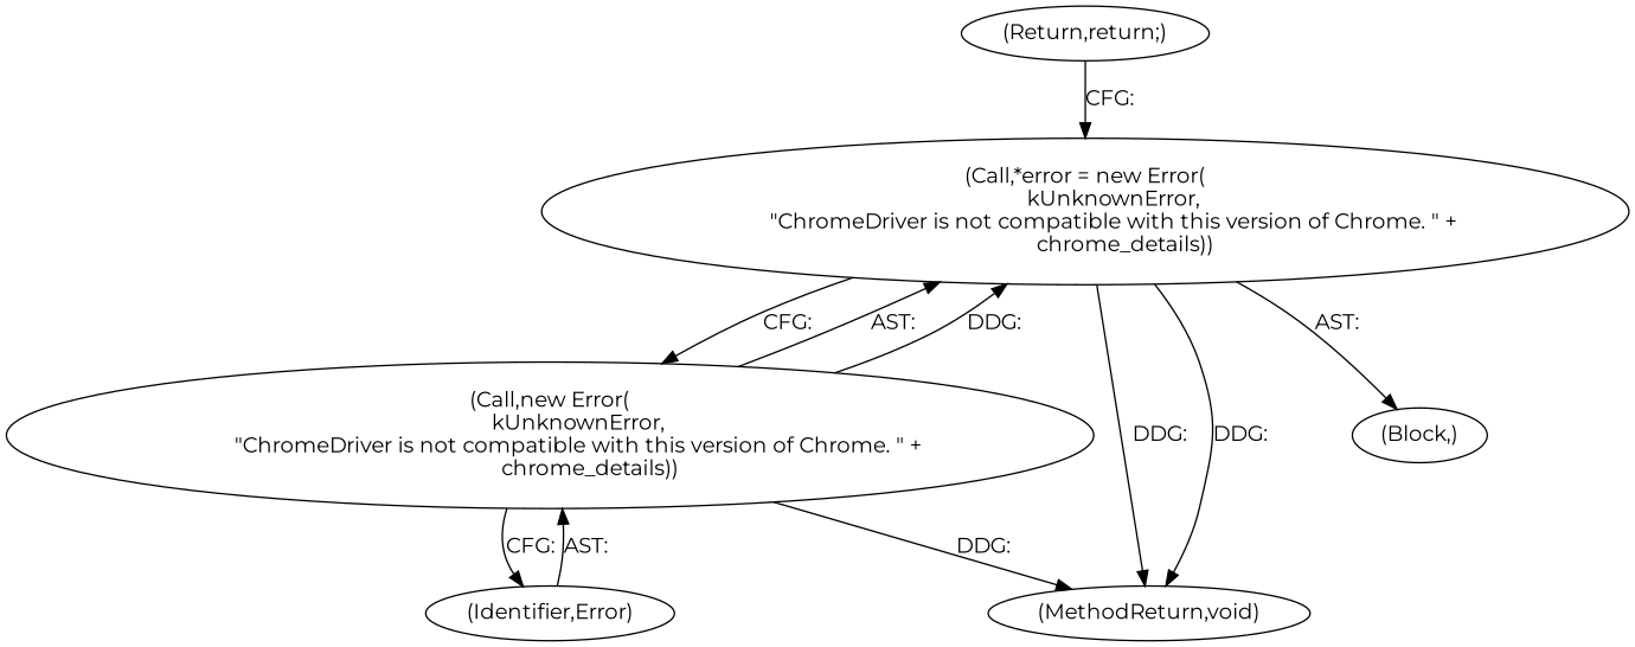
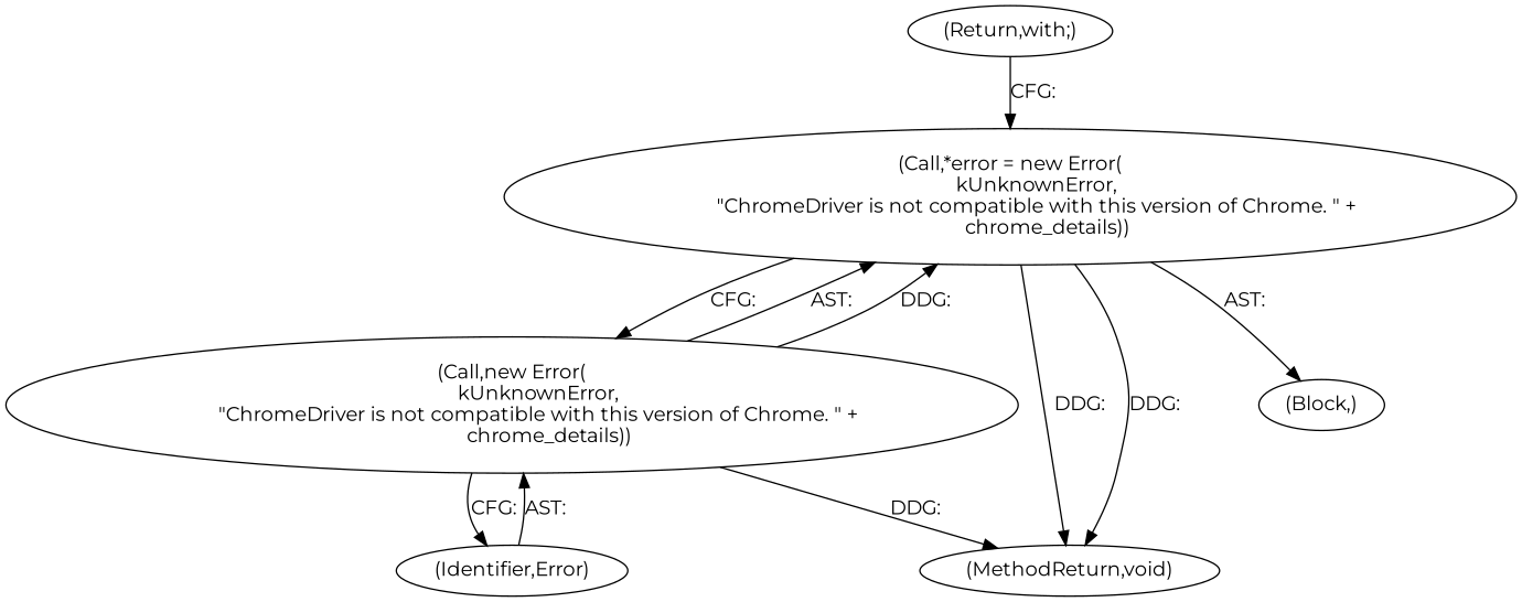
  digraph {
    fontname=Montserrat
    node [fontname=Montserrat]
    edge [fontname=Montserrat]
    n1 [label="(Call,*error = new Error(\n          kUnknownError,\n          \"ChromeDriver is not compatible with this version of Chrome. \" +\n              chrome_details))"]
    n2 [label="(Call,new Error(\n          kUnknownError,\n          \"ChromeDriver is not compatible with this version of Chrome. \" +\n              chrome_details))"]
    n3 [label="(MethodReturn,void)"]
    n4 [label="(Block,)"]
    n5 [label="(Identifier,Error)"]
-   n6 [label="(Return,return;)"]
+   n6 [label="(Return,with;)"]
    n1 -> n2 [label="CFG: "]
    n1 -> n3 [label="DDG: "]
    n1 -> n3 [label="DDG: "]
    n1 -> n4 [label="AST: "]
    n2 -> n1 [label="AST: "]
    n2 -> n1 [label="DDG: "]
    n2 -> n3 [label="DDG: "]
    n2 -> n5 [label="CFG: "]
    n5 -> n2 [label="AST: "]
    n6 -> n1 [label="CFG: "]
  }
